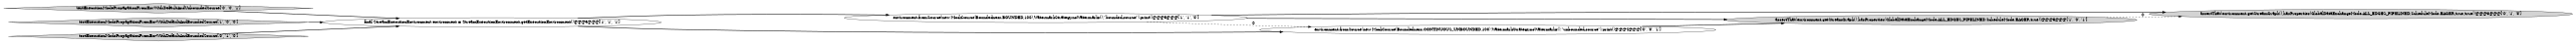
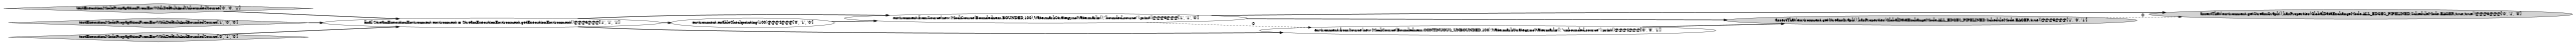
  digraph {
    rankdir=LR
    node [fillcolor=lightgray shape=ellipse style=filled]
    edge [style=bold]
    n1 [label="testExecutionModePropagationFromEnvWithDefaultAndUnboundedSource['0', '0', '1']" shape=diamond]
    n2 [fillcolor=white label="final StreamExecutionEnvironment environment = StreamExecutionEnvironment.getExecutionEnvironment()@@@3@@@['1', '1', '1']"]
+   n3 [fillcolor=white label="environment.enableCheckpointing(100)@@@4@@@['0', '1', '0']"]
    n4 [fillcolor=white label="environment.fromSource(new MockSource(Boundedness.CONTINUOUS_UNBOUNDED,100),WatermarkStrategy.noWatermarks(),\"unbounded-source\").print()@@@4@@@['0', '0', '1']"]
    n5 [fillcolor=white label="environment.fromSource(new MockSource(Boundedness.BOUNDED,100),WatermarkStrategy.noWatermarks(),\"bounded-source\").print()@@@5@@@['1', '1', '0']"]
    n6 [label="assertThat(environment.getStreamGraph(),hasProperties(GlobalDataExchangeMode.ALL_EDGES_PIPELINED,ScheduleMode.EAGER,true))@@@5@@@['1', '0', '1']"]
    n7 [label="assertThat(environment.getStreamGraph(),hasProperties(GlobalDataExchangeMode.ALL_EDGES_PIPELINED,ScheduleMode.EAGER,true,true))@@@6@@@['0', '1', '0']"]
    n8 [label="testExecutionModePropagationFromEnvWithDefaultAndBoundedSource['1', '0', '0']" shape=diamond]
    n9 [label="testExecutionModePropagationFromEnvWithDefaultAndBoundedSource['0', '1', '0']" shape=diamond]
    n1 -> n2
+   n2 -> n3
    n2 -> n4
    n2 -> n5
+   n3 -> n5
    n4 -> n6
    n5 -> n4 [label=0 style=dashed]
    n5 -> n6
    n5 -> n7
    n6 -> n7 [label=0 style=dashed]
    n8 -> n2
    n9 -> n2
  }
